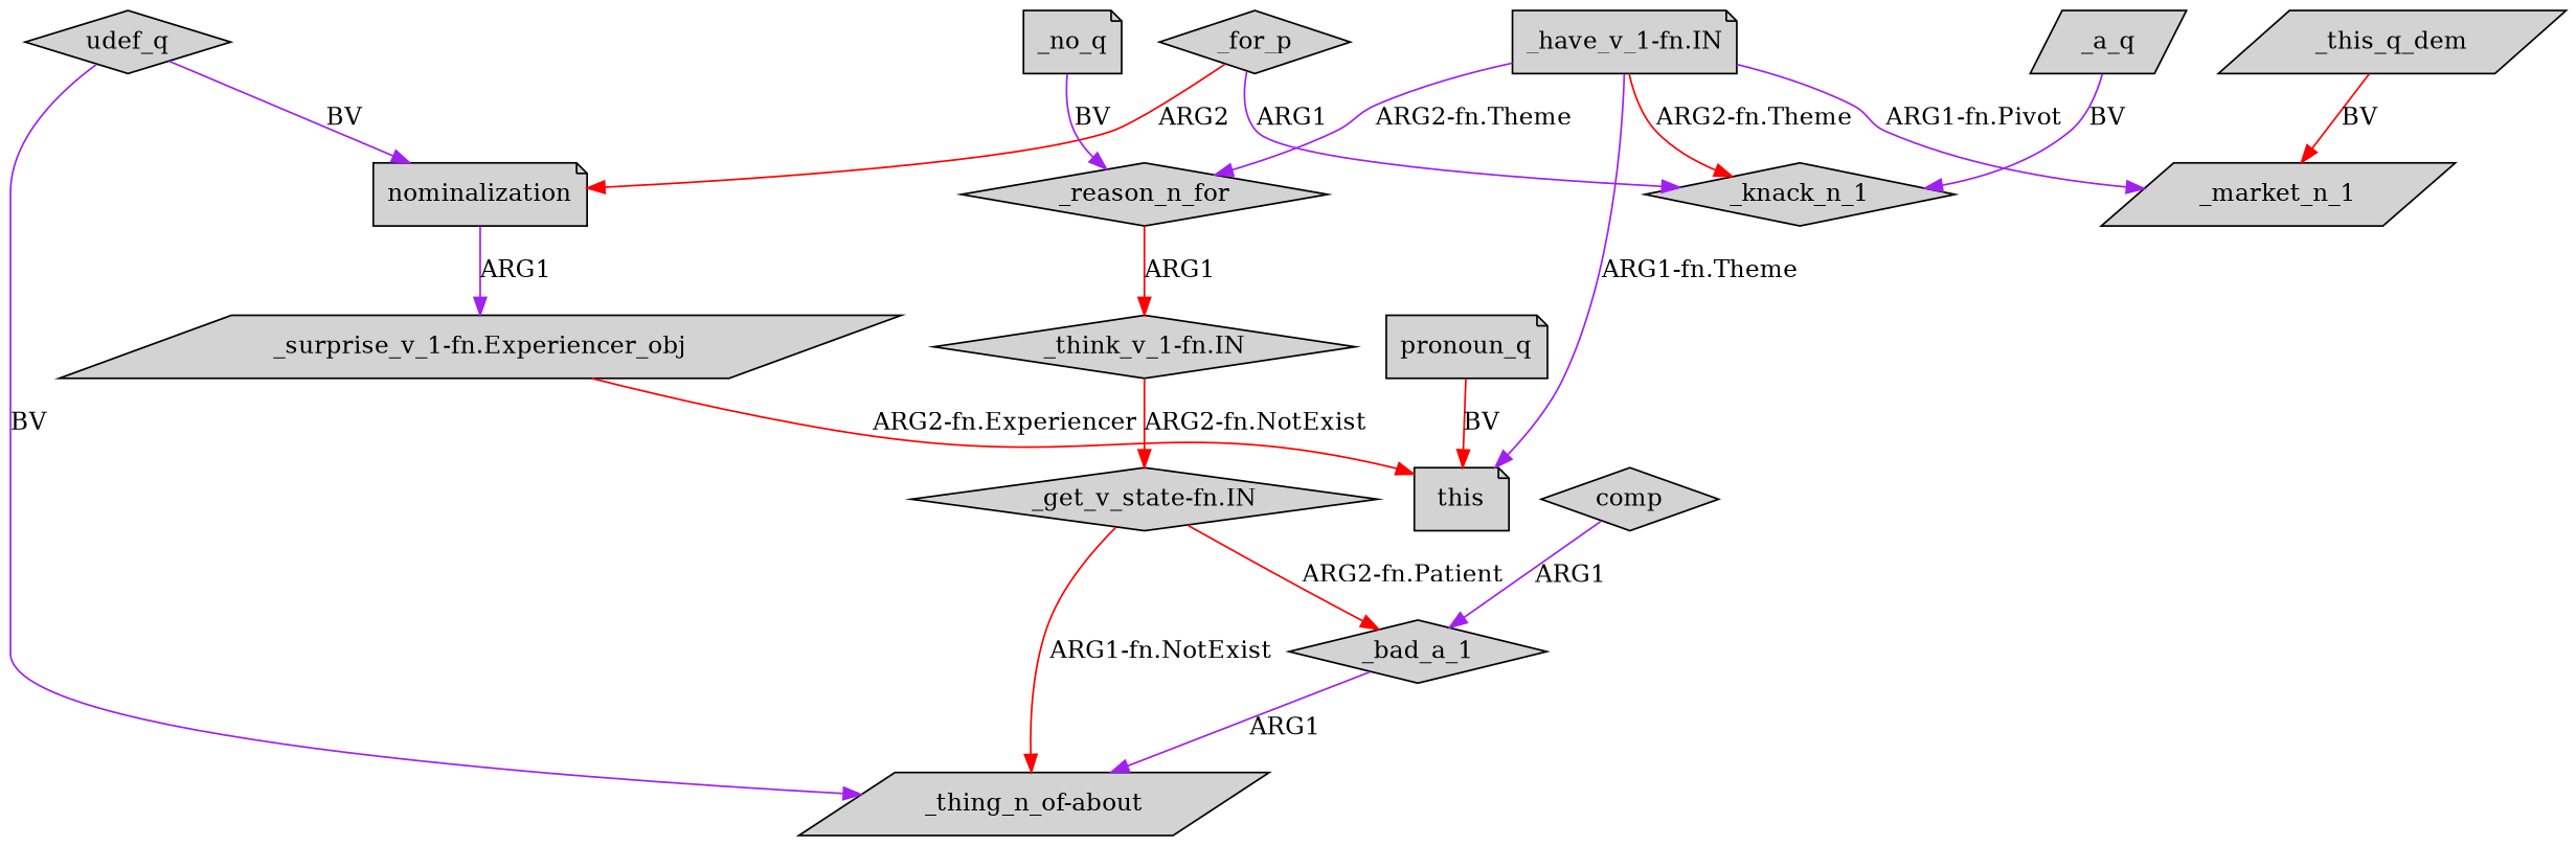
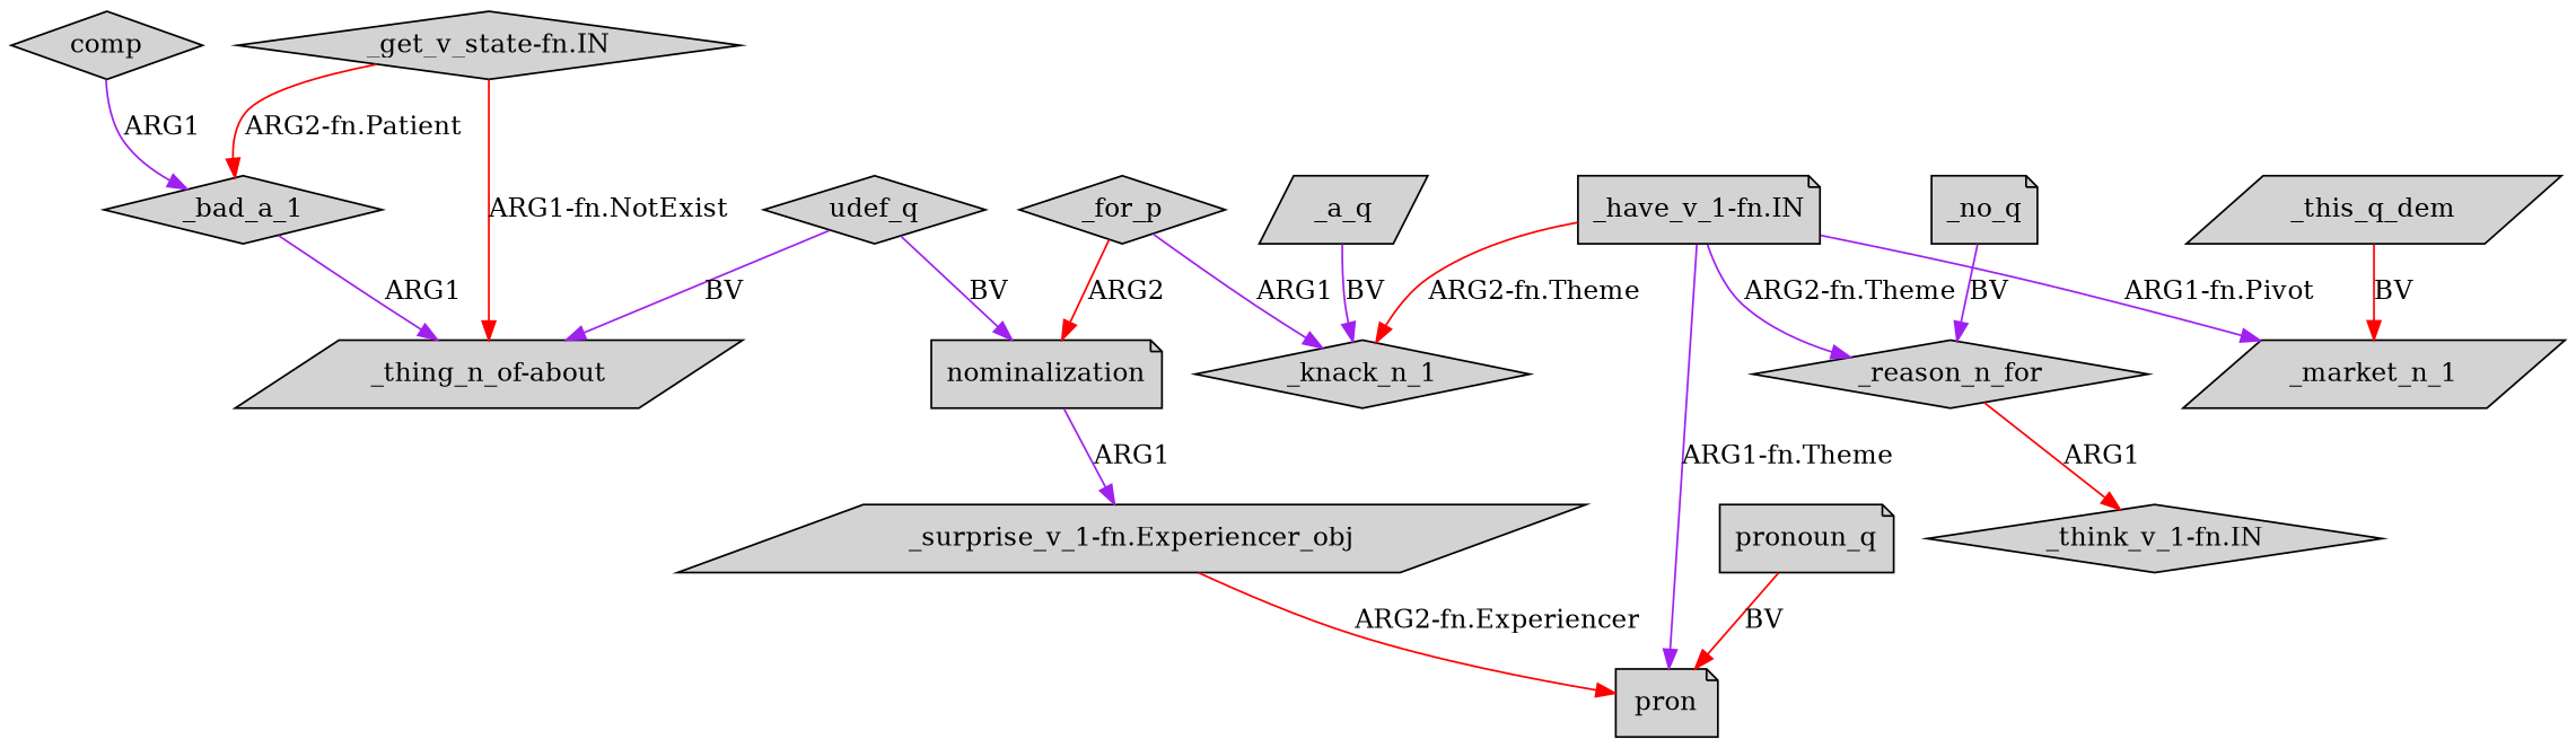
  digraph {
    node [shape=diamond style=filled]
    edge [color=purple]
    "_thing_n_of-about" [shape=parallelogram]
    udef_q
    nominalization [shape=note]
    "_surprise_v_1-fn.Experiencer_obj" [shape=parallelogram]
    "_have_v_1-fn.IN" [shape=note]
    _knack_n_1
    _market_n_1 [shape=parallelogram]
-   pron [shape=note label=this]
+   pron [shape=note]
    _reason_n_for
    "_think_v_1-fn.IN"
    _this_q_dem [shape=parallelogram]
    _for_p
    _bad_a_1
    comp
    "_get_v_state-fn.IN"
    _no_q [shape=note]
    pronoun_q [shape=note]
    _a_q [shape=parallelogram]
    udef_q -> "_thing_n_of-about" [label=BV]
    udef_q -> nominalization [label=BV]
    nominalization -> "_surprise_v_1-fn.Experiencer_obj" [label=ARG1]
    "_surprise_v_1-fn.Experiencer_obj" -> pron [color=red label="ARG2-fn.Experiencer"]
    "_have_v_1-fn.IN" -> _knack_n_1 [color=red label="ARG2-fn.Theme"]
    "_have_v_1-fn.IN" -> _market_n_1 [label="ARG1-fn.Pivot"]
    "_have_v_1-fn.IN" -> pron [label="ARG1-fn.Theme"]
    "_have_v_1-fn.IN" -> _reason_n_for [label="ARG2-fn.Theme"]
    _reason_n_for -> "_think_v_1-fn.IN" [color=red label=ARG1]
-   "_think_v_1-fn.IN" -> "_get_v_state-fn.IN" [color=red label="ARG2-fn.NotExist"]
    _this_q_dem -> _market_n_1 [color=red label=BV]
    _for_p -> nominalization [color=red label=ARG2]
    _for_p -> _knack_n_1 [label=ARG1]
    _bad_a_1 -> "_thing_n_of-about" [label=ARG1]
    comp -> _bad_a_1 [label=ARG1]
    "_get_v_state-fn.IN" -> "_thing_n_of-about" [color=red label="ARG1-fn.NotExist"]
    "_get_v_state-fn.IN" -> _bad_a_1 [color=red label="ARG2-fn.Patient"]
    _no_q -> _reason_n_for [label=BV]
    pronoun_q -> pron [color=red label=BV]
    _a_q -> _knack_n_1 [label=BV]
  }
